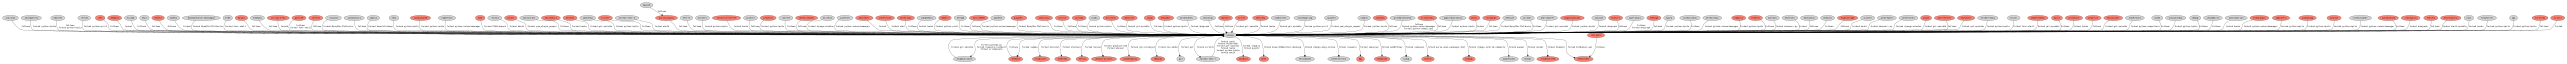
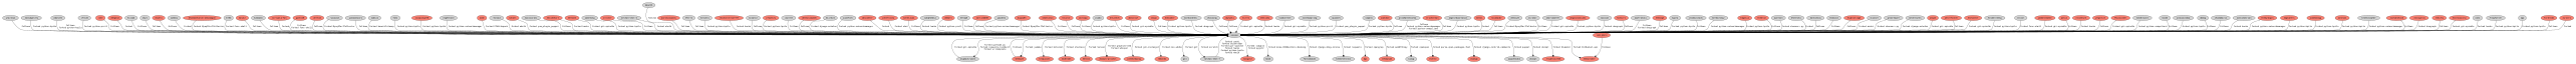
  digraph {
    fontname="Roboto Mono"
    node [fillcolor=salmon fontname="Roboto Mono" style=filled]
    edge [arrowhead=diamond fontname="Roboto Mono"]
    gravitus [fillcolor=lightgrey]
    seveas [fillcolor=lightgrey]
    "seveas-test-1" [fillcolor=lightgrey]
    sigmavirus24 [fillcolor=lightgrey]
    tehmaze
    broquaint
    mlafeldt
    Sereal
    n9 [label="docopt-project"]
    johnkeeping
    edmonds
    git [fillcolor=lightgrey]
    Sheeprider
    libgit2
-   book
+   book [fillcolor=lightgrey]
    Fantomas42 [fillcolor=lightgrey]
    kennethreitz [fillcolor=lightgrey]
    dgl
    erbbysam
    silug [fillcolor=lightgrey]
    eserte
    django
    puppetlabs [fillcolor=lightgrey]
    docopt [fillcolor=lightgrey]
    BrightcoveOS
    davidgarvey [fillcolor=lightgrey]
    wawrzek [fillcolor=lightgrey]
    sfried [fillcolor=lightgrey]
    tsee
    dengmin
    hcilab [fillcolor=lightgrey]
    skyl [fillcolor=lightgrey]
    mvuets
    jubbsy [fillcolor=lightgrey]
-   "dhanasekaran-anbalagan" [fillcolor=lightgrey]
+   "dhanasekaran-anbalagan"
    b10m [fillcolor=lightgrey]
    manzur
    kablamo [fillcolor=lightgrey]
    virtualirfan
    guest20
    k4rthik
    ruiaylin [fillcolor=lightgrey]
    gilimanjaro [fillcolor=lightgrey]
    ludios [fillcolor=lightgrey]
    fatz [fillcolor=lightgrey]
    xiaoping378
    eighthave [fillcolor=lightgrey]
    acme
    reinout [fillcolor=lightgrey]
    schatt
    bucciarati [fillcolor=lightgrey]
    eeisenhart
    methane
    jametong [fillcolor=lightgrey]
    crovner
    "seveas-test-2" [fillcolor=lightgrey]
    mzachh [fillcolor=lightgrey]
    eferro [fillcolor=lightgrey]
    kevints [fillcolor=lightgrey]
    realtorchris1977
    wclarie [fillcolor=lightgrey]
    jfautley
    ksurent [fillcolor=lightgrey]
    dennislaumen
    Alir3z4 [fillcolor=lightgrey]
    juanfont [fillcolor=lightgrey]
    obsoleter
    JohnTroony
    Adrellias
    buddymedia [fillcolor=lightgrey]
    d3matt
    th14g0 [fillcolor=lightgrey]
    martindk80
    gaudenz [fillcolor=lightgrey]
    bugcy013
    shantanuo
    reyjrar
    isotopp
    jsabo [fillcolor=lightgrey]
    drlatech
    danielj7
    skopp
    keibaker
    markandrewj [fillcolor=lightgrey]
    chassing [fillcolor=lightgrey]
    aaronjcopley
    dgryski
    evvers
    ahelsley
    tilboerner [fillcolor=lightgrey]
    lovemyspring [fillcolor=lightgrey]
    esnijders
    quizlet [fillcolor=lightgrey]
    sspans [fillcolor=lightgrey]
    jackdoe
    prashanthvarma [fillcolor=lightgrey]
    ericherman
    asgeirbjarnason [fillcolor=lightgrey]
    mensi
    rocamador
    deniszh [fillcolor=lightgrey]
    ciranor [fillcolor=lightgrey]
    smartass101 [fillcolor=lightgrey]
    anguswilliams
    Epicyon [fillcolor=lightgrey]
    hoelzro
    ajufrancis [fillcolor=lightgrey]
    themage
    ngara [fillcolor=lightgrey]
    atomicstack [fillcolor=lightgrey]
    berkovskyy [fillcolor=lightgrey]
    Eagllus
    thedrow
    aperson [fillcolor=lightgrey]
    khenriks [fillcolor=lightgrey]
    dannielou [fillcolor=lightgrey]
    tkblast [fillcolor=lightgrey]
    highvoltage
    svisser [fillcolor=lightgrey]
    grimreaper [fillcolor=lightgrey]
    "42ventures" [fillcolor=lightgrey]
    yegle
    peterfisher
    enchanter
    "heiden-deng" [fillcolor=lightgrey]
    vexxor [fillcolor=lightgrey]
    pombredanne
    potyl
    ravibhure
    yegorich
    Psycojoker
    mikebryant [fillcolor=lightgrey]
    ncode [fillcolor=lightgrey]
    yossiovadia [fillcolor=lightgrey]
    damog [fillcolor=lightgrey]
    chadadavis [fillcolor=lightgrey]
    wilkinsbrian [fillcolor=lightgrey]
    themylogin
    dagwieers
    jameslegg
    woneill
    technosopher [fillcolor=lightgrey]
    michaelhood
    vtsingaras
    dtkirby
    hearsaycorp
    oxnz [fillcolor=lightgrey]
    fragfutter [fillcolor=lightgrey]
    agy [fillcolor=lightgrey]
    fordream
    "lu-zero"
    gravitus -> seveas [arrowhead=dot label=follows]
    seveas -> "seveas-test-1" [arrowhead=dot label="forked scratch"]
    seveas -> sigmavirus24 [label="forked github3.py\nforked requests-toolbelt\nforked uritemplate"]
    seveas -> tehmaze [arrowhead=box label="forked yummie"]
    seveas -> broquaint [arrowhead=dot label="forked Gitalist"]
    seveas -> mlafeldt [label="forked sharness"]
    seveas -> Sereal [arrowhead=dot label="forked Sereal"]
    seveas -> n9 [arrowhead=box label="forked graphite-web\nforked whisper"]
    seveas -> johnkeeping [label="forked git-instacgit"]
    seveas -> edmonds [arrowhead=dot label="forked nss-ubdns"]
    seveas -> git [label="forked git"]
    seveas -> Sheeprider [label="forked BitBucket-api"]
    seveas -> libgit2 [arrowhead=dot label="forked libgit2\nforked pygit2"]
    seveas -> book [label="forked Acme-CPANAuthors-Booking"]
    seveas -> Fantomas42 [arrowhead=box label="forked django-blog-zinnia"]
    seveas -> kennethreitz [arrowhead=box label="forked requests"]
    seveas -> dgl [label="forked cpangrep"]
    seveas -> erbbysam [label="forked webRTCCopy"]
    seveas -> silug [arrowhead=box label="forked cpanspec"]
    seveas -> eserte [arrowhead=box label="forked parse-cpan-packages-fast"]
    seveas -> django [arrowhead=box label="forked django-contrib-comments"]
    seveas -> puppetlabs [arrowhead=dot label="forked puppet"]
    seveas -> docopt [label="forked docopt"]
    seveas -> BrightcoveOS [arrowhead=box label="forked Diamond"]
    "seveas-test-1" -> seveas [label="forked azuki\nforked buienradar\nforked git-spindle\nforked hacks\nforked python-hpilo\nforked whelk"]
    sigmavirus24 -> seveas [label="forked git-spindle"]
    tehmaze -> seveas [label=follows]
    davidgarvey -> seveas [label="forked python-hpilo"]
    wawrzek -> seveas [arrowhead=dot label="follows\nforked python-hpilo"]
    sfried -> seveas [arrowhead=box label="forked python-prctl"]
    tsee -> seveas [arrowhead=dot label=follows]
    dengmin -> seveas [arrowhead=box label=forked]
    hcilab -> seveas [label=follows]
    skyl -> seveas [arrowhead=box label=follows]
    mvuets -> seveas [arrowhead=box label=follows]
    jubbsy -> seveas [label=forked]
    "dhanasekaran-anbalagan" -> seveas [label="forked MysqlPerfCollector"]
    b10m -> seveas [arrowhead=dot label="forked func-shell"]
    manzur -> seveas [arrowhead=box label=follows]
    kablamo -> seveas [arrowhead=box label=follows]
    virtualirfan -> seveas [arrowhead=box label=forked]
    guest20 -> seveas [label="follows\nforked func-shell"]
    k4rthik -> seveas [label=follows]
    ruiaylin -> seveas [arrowhead=dot label="forked MysqlPerfCollector"]
    gilimanjaro -> seveas [label=follows]
    ludios -> seveas [label="forked beautifulsoup"]
    fatz -> seveas [label="forked python-hpilo"]
    xiaoping378 -> seveas [arrowhead=dot label="forked python-hpilo"]
    eighthave -> seveas [arrowhead=dot label="forked python-networkmanager"]
    acme -> seveas [arrowhead=dot label="forked CPAN-Unpack"]
    reinout -> seveas [label="forked whelk"]
    schatt -> seveas [arrowhead=box label="forked yum_plugin_puppet"]
    bucciarati -> seveas [label=follows]
    eeisenhart -> seveas [arrowhead=dot label="forked hacks"]
    methane -> seveas [label="forked git-spindle"]
    jametong -> seveas [label="forked python-hpilo"]
    crovner -> seveas [arrowhead=dot label=follows]
    "seveas-test-2" -> seveas [arrowhead=dot label="forked whelk"]
-   mzachh -> aaronjcopley [arrowhead=dot label=follows]
+   mzachh -> seveas [arrowhead=dot label=follows]
    eferro -> seveas [arrowhead=box label=follows]
    kevints -> seveas [arrowhead=dot label="forked python-hpilo"]
    realtorchris1977 -> seveas [label="forked hacks"]
    wclarie -> seveas [label=follows]
    jfautley -> seveas [label="forked python-hpilo"]
    ksurent -> seveas [label=follows]
    dennislaumen -> seveas [arrowhead=box label=follows]
    Alir3z4 -> seveas [label="forked django-echelon"]
    juanfont -> seveas [arrowhead=box label="forked python-networkmanager"]
    obsoleter -> seveas [arrowhead=dot label=forked]
    JohnTroony -> seveas [arrowhead=dot label="forked ubot"]
    Adrellias -> seveas [arrowhead=box label=follows]
    buddymedia -> seveas [label="forked hacks"]
    d3matt -> seveas [arrowhead=box label="forked python-prctl"]
    th14g0 -> seveas [arrowhead=dot label=follows]
    martindk80 -> seveas [arrowhead=dot label=follows]
    gaudenz -> seveas [label="forked python-networkmanager"]
    bugcy013 -> seveas [arrowhead=box label="forked MysqlPerfCollector"]
    shantanuo -> seveas [label=follows]
    reyjrar -> seveas [arrowhead=box label=follows]
    isotopp -> seveas [arrowhead=dot label=follows]
    jsabo -> seveas [arrowhead=box label="forked python-hpilo"]
    drlatech -> seveas [arrowhead=dot label=follows]
    danielj7 -> seveas [arrowhead=box label="forked git-spindle"]
    skopp -> seveas [arrowhead=box label=follows]
    keibaker -> seveas [arrowhead=dot label="forked python-hpilo"]
    markandrewj -> seveas [arrowhead=box label="forked dnsgraph"]
    chassing -> seveas [arrowhead=dot label=follows]
    aaronjcopley -> seveas [arrowhead=box label=follows]
    dgryski -> seveas [arrowhead=box label=follows]
    evvers -> seveas [label="forked git-spindle"]
    ahelsley -> seveas [arrowhead=box label="forked hacks"]
    tilboerner -> seveas [arrowhead=box label="forked git-spindle"]
    lovemyspring -> seveas [label="forked python-prctl"]
    esnijders -> Sheeprider [label=follows]
    quizlet -> seveas [arrowhead=dot label="forked yum_plugin_puppet"]
    sspans -> seveas [label="forked python-hpilo"]
    jackdoe -> seveas [arrowhead=box label=follows]
    prashanthvarma -> seveas [label="follows\nforked python-networkmanager\nforked python-snmpclient"]
    ericherman -> seveas [label=follows]
    asgeirbjarnason -> seveas [arrowhead=box label="forked python-hpilo"]
    mensi -> seveas [arrowhead=box label=forked]
    rocamador -> seveas [label=follows]
    deniszh -> seveas [arrowhead=box label="forked MysqlPerfCollector"]
    ciranor -> seveas [arrowhead=dot label=follows]
    smartass101 -> seveas [arrowhead=dot label="forked git-spindle"]
    anguswilliams -> seveas [arrowhead=box label="forked python-hpilo"]
    Epicyon -> seveas [label="forked dnsgraph"]
    hoelzro -> seveas [arrowhead=dot label=follows]
    ajufrancis -> seveas [arrowhead=dot label="follows\nforked dnsgraph"]
    themage -> seveas [arrowhead=box label=follows]
    ngara -> seveas [label="forked python-hpilo"]
    atomicstack -> seveas [arrowhead=box label=follows]
    berkovskyy -> seveas [arrowhead=dot label="forked python-networkmanager"]
    Eagllus -> seveas [arrowhead=dot label="forked python-hpilo"]
    thedrow -> seveas [label=follows]
    aperson -> seveas [label="forked chanserv.py"]
    khenriks -> seveas [arrowhead=box label=forked]
    dannielou -> seveas [arrowhead=dot label=follows]
    tkblast -> seveas [arrowhead=box label=follows]
    highvoltage -> seveas [label=follows]
    svisser -> seveas [arrowhead=box label="forked azuki"]
    grimreaper -> seveas [arrowhead=dot label="forked chanserv.py"]
    "42ventures" -> seveas [arrowhead=dot label="forked django-echelon"]
    yegle -> seveas [label="forked git-spindle"]
    peterfisher -> seveas [label=follows]
    enchanter -> seveas [arrowhead=box label="forked git-spindle"]
    "heiden-deng" -> seveas [arrowhead=box label="forked python-hpilo"]
    vexxor -> seveas [arrowhead=dot label="forked func-shell"]
    pombredanne -> seveas [arrowhead=box label="forked git-spindle"]
    potyl -> seveas [label=follows]
    ravibhure -> seveas [label="forked hacks"]
    yegorich -> seveas [arrowhead=box label=follows]
    Psycojoker -> seveas [arrowhead=box label="forked git-spindle"]
    mikebryant -> seveas [label="forked python-snmpclient"]
    ncode -> seveas [label=follows]
    yossiovadia -> seveas [arrowhead=dot label="forked python-hpilo"]
    damog -> seveas [arrowhead=box label=follows]
    chadadavis -> seveas [arrowhead=dot label=follows]
    wilkinsbrian -> seveas [arrowhead=dot label="forked hacks"]
    themylogin -> seveas [label="forked python-networkmanager"]
    dagwieers -> seveas [arrowhead=box label="forked python-hpilo"]
    jameslegg -> seveas [arrowhead=dot label="forked python-hpilo"]
    woneill -> seveas [label="forked python-hpilo"]
    technosopher -> seveas [arrowhead=dot label="forked python-networkmanager"]
    michaelhood -> seveas [label=follows]
    vtsingaras -> seveas [label="forked dnsgraph"]
    dtkirby -> seveas [arrowhead=dot label=follows]
-   hearsaycorp -> seveas [arrowhead=box label="forked shell-spindle"]
+   hearsaycorp -> seveas [arrowhead=box label="forked git-spindle"]
    oxnz -> seveas [label="forked hacks"]
    fragfutter -> seveas [arrowhead=box label="forked python-hpilo"]
    agy -> seveas [arrowhead=dot label="forked python-hpilo"]
    fordream -> seveas [arrowhead=box label=follows]
    "lu-zero" -> seveas [arrowhead=dot label=forked]
  }
